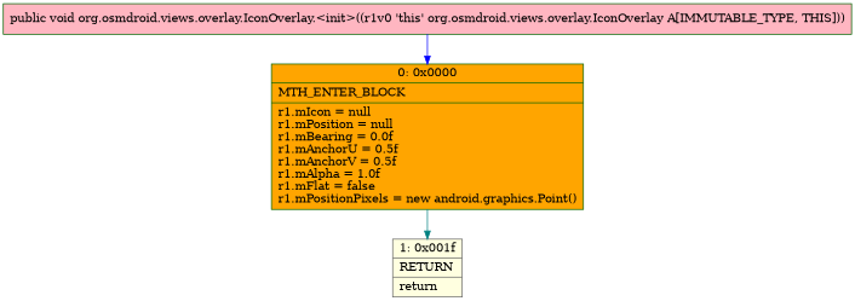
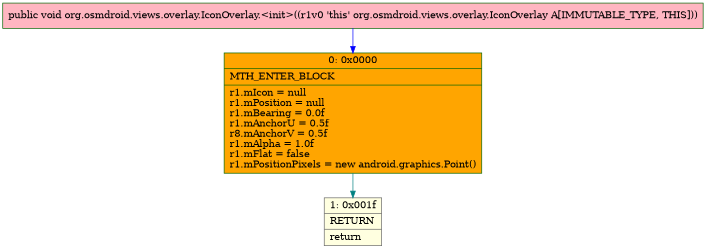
  digraph {
    node [shape=record style=filled color=darkgreen]
-   n1 [label="{0\:\ 0x0000|MTH_ENTER_BLOCK\l|r1.mIcon = null\lr1.mPosition = null\lr1.mBearing = 0.0f\lr1.mAnchorU = 0.5f\lr1.mAnchorV = 0.5f\lr1.mAlpha = 1.0f\lr1.mFlat = false\lr1.mPositionPixels = new android.graphics.Point()\l}" fillcolor=orange]
+   n1 [label="{0\:\ 0x0000|MTH_ENTER_BLOCK\l|r1.mIcon = null\lr1.mPosition = null\lr1.mBearing = 0.0f\lr1.mAnchorU = 0.5f\lr8.mAnchorV = 0.5f\lr1.mAlpha = 1.0f\lr1.mFlat = false\lr1.mPositionPixels = new android.graphics.Point()\l}" fillcolor=orange]
    n2 [label="{1\:\ 0x001f|RETURN\l|return\l}" fillcolor=lightyellow color=gray40]
    n3 [label="{public void org.osmdroid.views.overlay.IconOverlay.\<init\>((r1v0 'this' org.osmdroid.views.overlay.IconOverlay A[IMMUTABLE_TYPE, THIS])) }" fillcolor=lightpink]
    n1 -> n2 [color=teal]
    n3 -> n1 [color=blue]
  }
